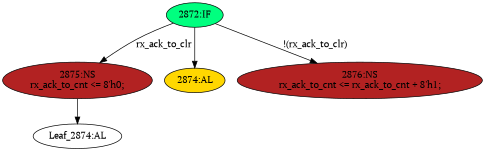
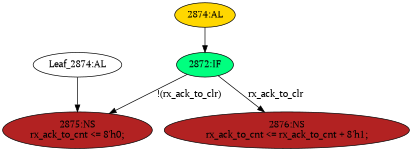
  strict digraph {
    fontname="PT Serif"
    node [fontname="PT Serif" fillcolor=firebrick statements="[]" style=filled typ=NonblockingSubstitution]
    edge [cond="[]" fontname="PT Serif" lineno=None]
    n1 [def_var="['rx_ack_to_cnt']" label="Leaf_2874:AL" fillcolor="" statements="" style="" typ=""]
    n2 [ast="<pyverilog.vparser.ast.NonblockingSubstitution object at 0x7f13b554cfd0>" label="2875:NS\nrx_ack_to_cnt <= 8'h0;" statements="[<pyverilog.vparser.ast.NonblockingSubstitution object at 0x7f13b554cfd0>]"]
    n3 [ast="<pyverilog.vparser.ast.Always object at 0x7f13b5560210>" clk_sens=True fillcolor=gold label="2874:AL" sens="['clk']" typ=Always use_var="['rx_ack_to_clr', 'rx_ack_to_cnt']"]
    n4 [ast="<pyverilog.vparser.ast.IfStatement object at 0x7f13b5560310>" fillcolor=springgreen label="2872:IF" typ=IfStatement]
    n5 [ast="<pyverilog.vparser.ast.NonblockingSubstitution object at 0x7f13b5560350>" label="2876:NS\nrx_ack_to_cnt <= rx_ack_to_cnt + 8'h1;" statements="[<pyverilog.vparser.ast.NonblockingSubstitution object at 0x7f13b5560350>]"]
-   n2 -> n1
-   n4 -> n3
-   n4 -> n2 [cond="['rx_ack_to_clr']" label=rx_ack_to_clr lineno=2875]
-   n4 -> n5 [cond="['rx_ack_to_clr']" label="!(rx_ack_to_clr)" lineno=2875]
+   n1 -> n2
+   n3 -> n4
+   n4 -> n2 [cond="['rx_ack_to_clr']" label="!(rx_ack_to_clr)" lineno=2875]
+   n4 -> n5 [cond="['rx_ack_to_clr']" label=rx_ack_to_clr lineno=2875]
  }
